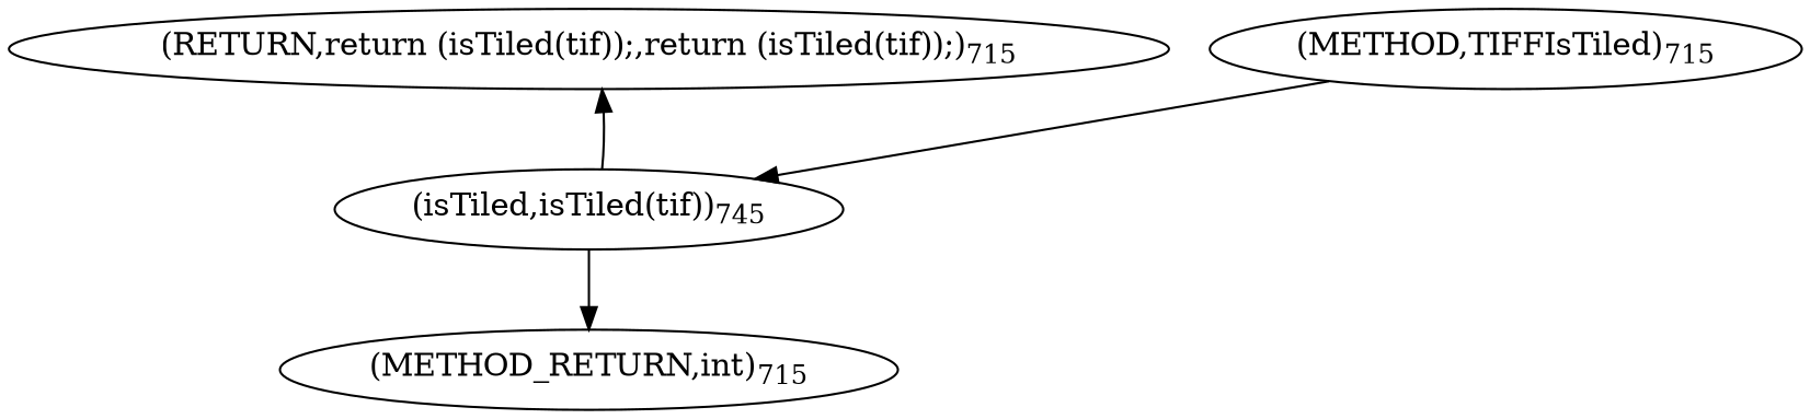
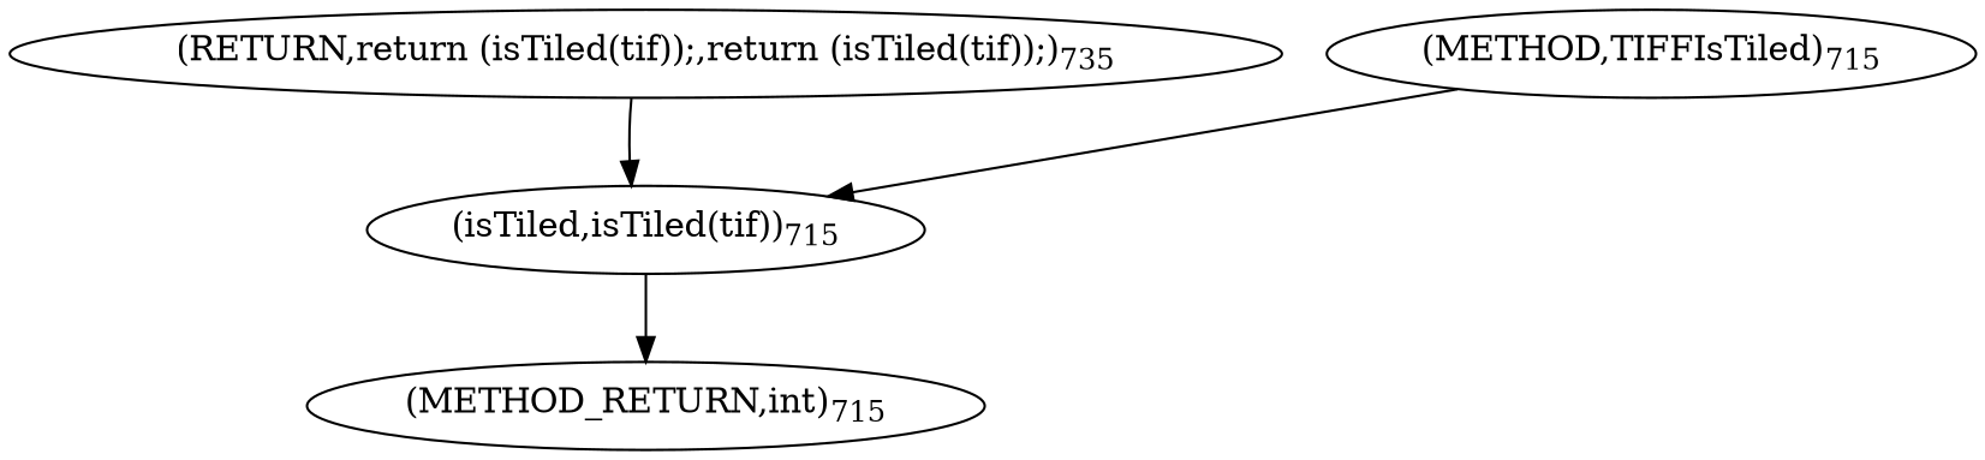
  digraph {
-   n1 [label=<(RETURN,return (isTiled(tif));,return (isTiled(tif));)<SUB>715</SUB>>]
+   n1 [label=<(RETURN,return (isTiled(tif));,return (isTiled(tif));)<SUB>735</SUB>>]
    n2 [label=<(METHOD_RETURN,int)<SUB>715</SUB>>]
-   n3 [label=<(isTiled,isTiled(tif))<SUB>745</SUB>>]
+   n3 [label=<(isTiled,isTiled(tif))<SUB>715</SUB>>]
    n4 [label=<(METHOD,TIFFIsTiled)<SUB>715</SUB>>]
-   n3 -> n1
+   n1 -> n3
    n3 -> n2
    n4 -> n3
  }
